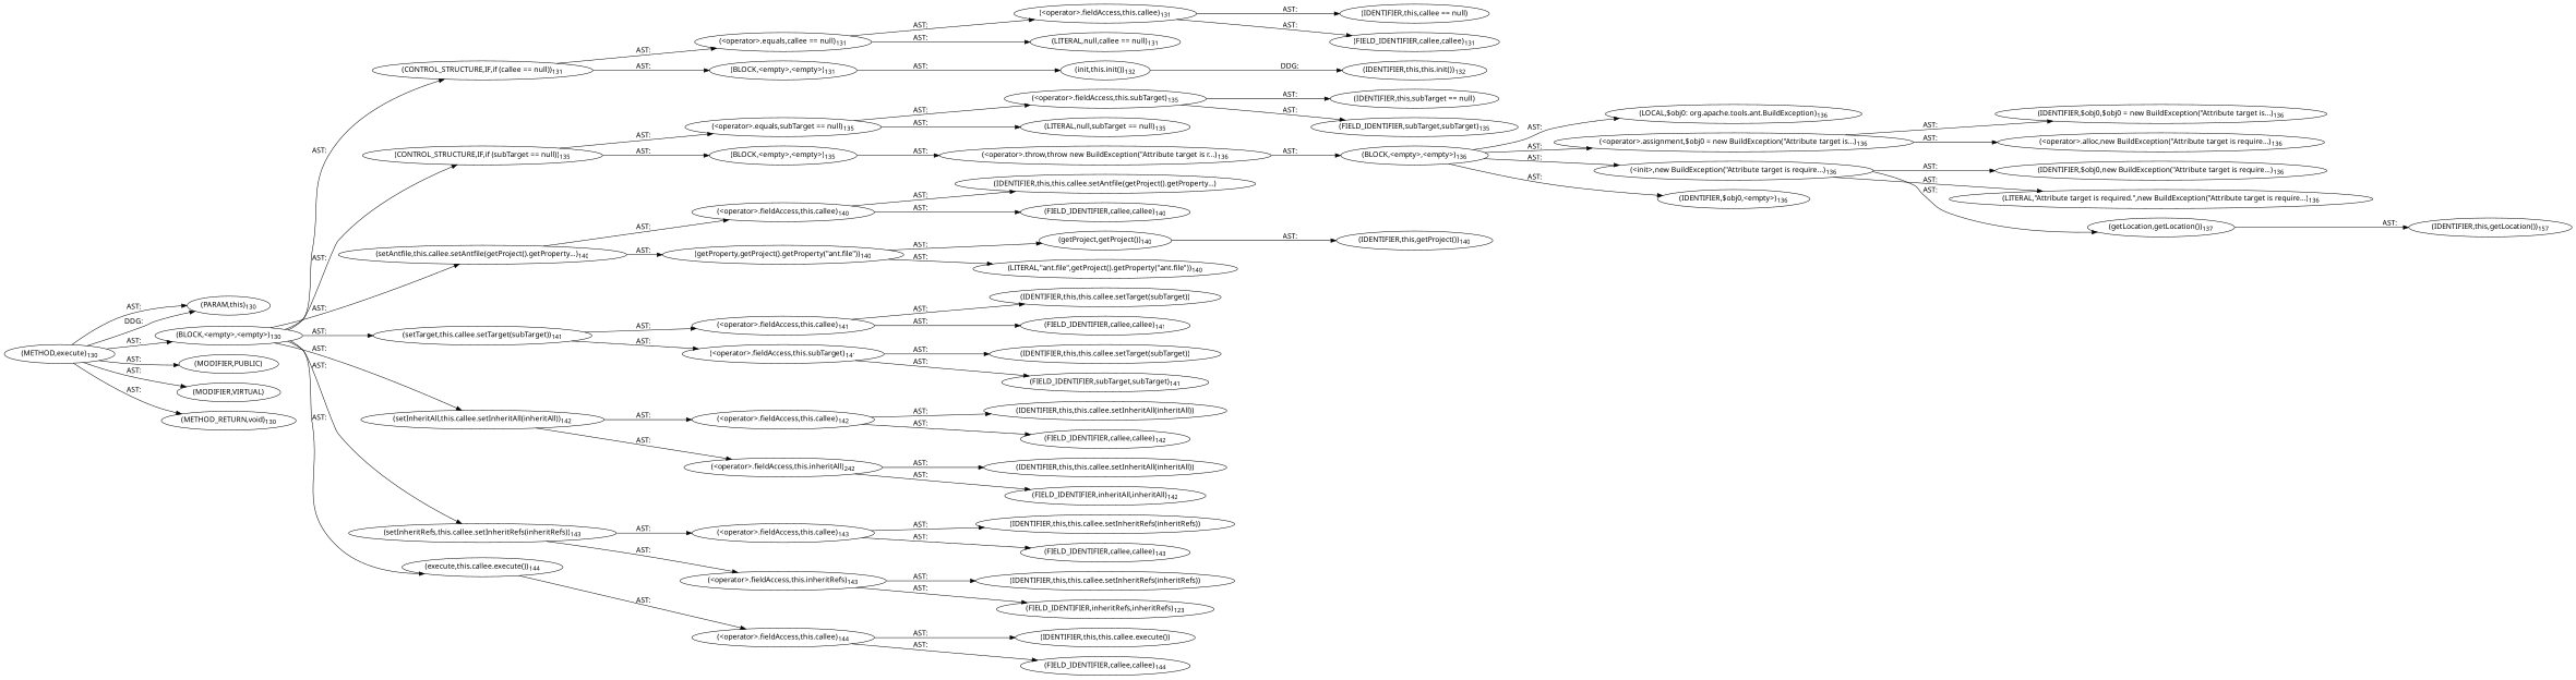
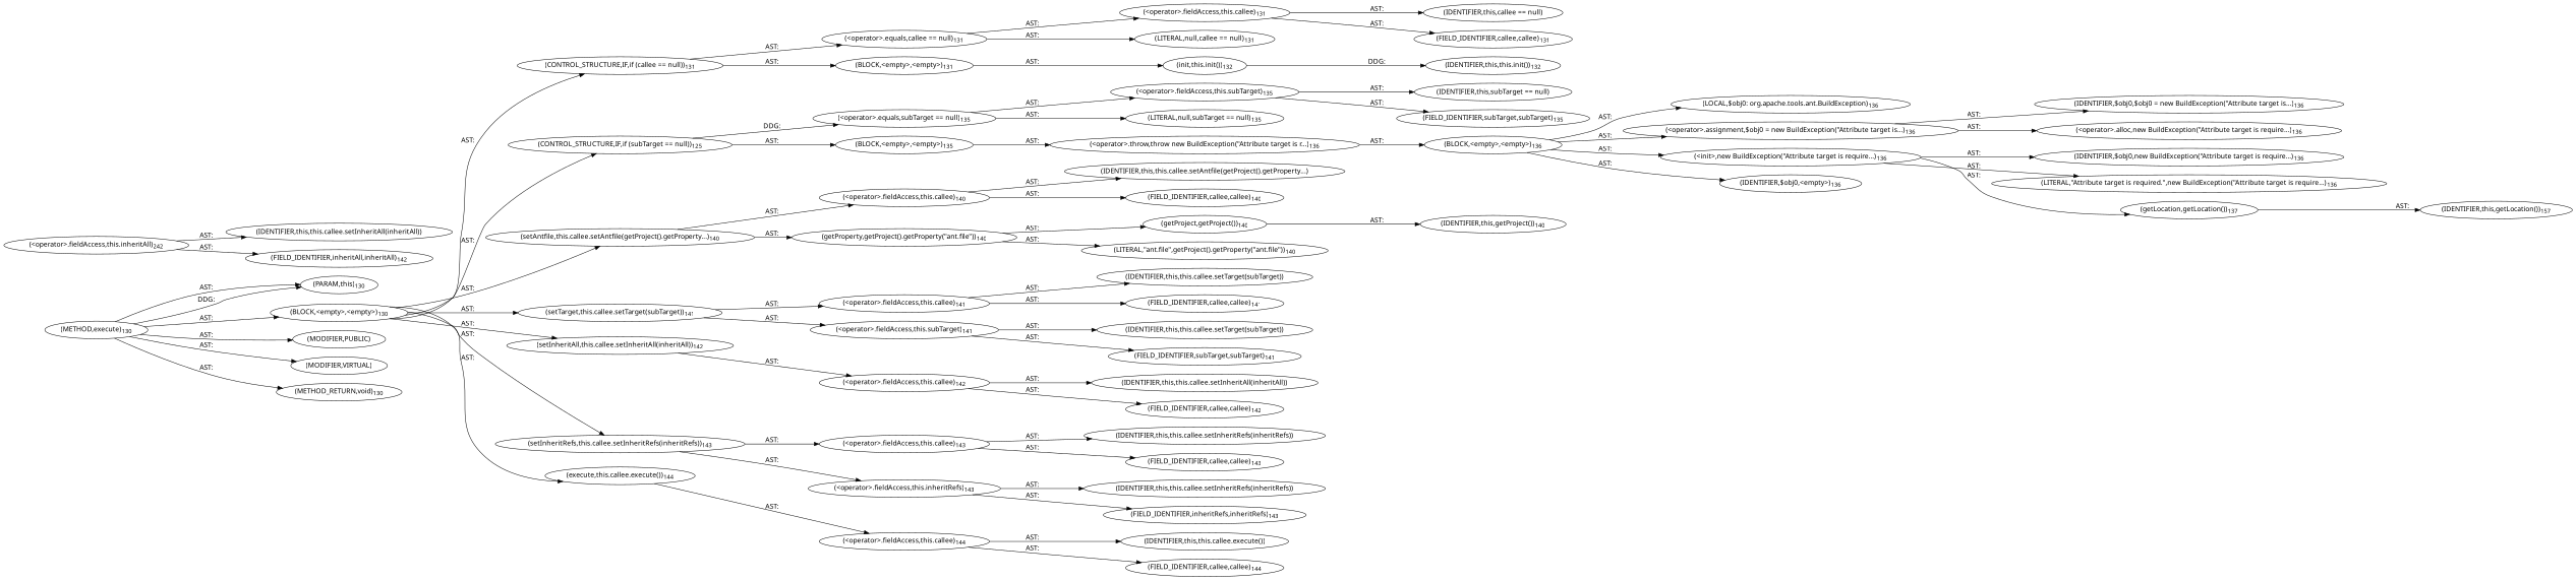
  digraph {
    fontname="Noto Sans"
    rankdir=LR
    node [fontname="Noto Sans"]
    edge [fontname="Noto Sans"]
    n1 [label=<(METHOD,execute)<SUB>130</SUB>>]
    n2 [label=<(PARAM,this)<SUB>130</SUB>>]
    n3 [label=<(BLOCK,&lt;empty&gt;,&lt;empty&gt;)<SUB>130</SUB>>]
    n4 [label=<(MODIFIER,PUBLIC)>]
    n5 [label=<(MODIFIER,VIRTUAL)>]
    n6 [label=<(METHOD_RETURN,void)<SUB>130</SUB>>]
    n7 [label=<(CONTROL_STRUCTURE,IF,if (callee == null))<SUB>131</SUB>>]
-   n8 [label=<(CONTROL_STRUCTURE,IF,if (subTarget == null))<SUB>135</SUB>>]
+   n8 [label=<(CONTROL_STRUCTURE,IF,if (subTarget == null))<SUB>125</SUB>>]
    n9 [label=<(setAntfile,this.callee.setAntfile(getProject().getProperty...)<SUB>140</SUB>>]
    n10 [label=<(setTarget,this.callee.setTarget(subTarget))<SUB>141</SUB>>]
    n11 [label=<(setInheritAll,this.callee.setInheritAll(inheritAll))<SUB>142</SUB>>]
    n12 [label=<(setInheritRefs,this.callee.setInheritRefs(inheritRefs))<SUB>143</SUB>>]
    n13 [label=<(execute,this.callee.execute())<SUB>144</SUB>>]
    n14 [label=<(&lt;operator&gt;.equals,callee == null)<SUB>131</SUB>>]
    n15 [label=<(BLOCK,&lt;empty&gt;,&lt;empty&gt;)<SUB>131</SUB>>]
    n16 [label=<(&lt;operator&gt;.equals,subTarget == null)<SUB>135</SUB>>]
    n17 [label=<(BLOCK,&lt;empty&gt;,&lt;empty&gt;)<SUB>135</SUB>>]
    n18 [label=<(&lt;operator&gt;.fieldAccess,this.callee)<SUB>140</SUB>>]
    n19 [label=<(getProperty,getProject().getProperty(&quot;ant.file&quot;))<SUB>140</SUB>>]
    n20 [label=<(&lt;operator&gt;.fieldAccess,this.callee)<SUB>141</SUB>>]
    n21 [label=<(&lt;operator&gt;.fieldAccess,this.subTarget)<SUB>141</SUB>>]
    n22 [label=<(&lt;operator&gt;.fieldAccess,this.callee)<SUB>142</SUB>>]
    n23 [label=<(&lt;operator&gt;.fieldAccess,this.inheritAll)<SUB>242</SUB>>]
    n24 [label=<(&lt;operator&gt;.fieldAccess,this.callee)<SUB>143</SUB>>]
    n25 [label=<(&lt;operator&gt;.fieldAccess,this.inheritRefs)<SUB>143</SUB>>]
    n26 [label=<(&lt;operator&gt;.fieldAccess,this.callee)<SUB>144</SUB>>]
    n27 [label=<(&lt;operator&gt;.fieldAccess,this.callee)<SUB>131</SUB>>]
    n28 [label=<(LITERAL,null,callee == null)<SUB>131</SUB>>]
    n29 [label=<(init,this.init())<SUB>132</SUB>>]
    n30 [label=<(IDENTIFIER,this,callee == null)>]
    n31 [label=<(FIELD_IDENTIFIER,callee,callee)<SUB>131</SUB>>]
    n32 [label=<(IDENTIFIER,this,this.init())<SUB>132</SUB>>]
    n33 [label=<(&lt;operator&gt;.fieldAccess,this.subTarget)<SUB>135</SUB>>]
    n34 [label=<(LITERAL,null,subTarget == null)<SUB>135</SUB>>]
    n35 [label=<(&lt;operator&gt;.throw,throw new BuildException(&quot;Attribute target is r...)<SUB>136</SUB>>]
    n36 [label=<(IDENTIFIER,this,subTarget == null)>]
    n37 [label=<(FIELD_IDENTIFIER,subTarget,subTarget)<SUB>135</SUB>>]
    n38 [label=<(BLOCK,&lt;empty&gt;,&lt;empty&gt;)<SUB>136</SUB>>]
    n39 [label=<(LOCAL,$obj0: org.apache.tools.ant.BuildException)<SUB>136</SUB>>]
    n40 [label=<(&lt;operator&gt;.assignment,$obj0 = new BuildException(&quot;Attribute target is...)<SUB>136</SUB>>]
    n41 [label=<(&lt;init&gt;,new BuildException(&quot;Attribute target is require...)<SUB>136</SUB>>]
    n42 [label=<(IDENTIFIER,$obj0,&lt;empty&gt;)<SUB>136</SUB>>]
    n43 [label=<(IDENTIFIER,$obj0,$obj0 = new BuildException(&quot;Attribute target is...)<SUB>136</SUB>>]
    n44 [label=<(&lt;operator&gt;.alloc,new BuildException(&quot;Attribute target is require...)<SUB>136</SUB>>]
    n45 [label=<(IDENTIFIER,$obj0,new BuildException(&quot;Attribute target is require...)<SUB>136</SUB>>]
    n46 [label=<(LITERAL,&quot;Attribute target is required.&quot;,new BuildException(&quot;Attribute target is require...)<SUB>136</SUB>>]
    n47 [label=<(getLocation,getLocation())<SUB>137</SUB>>]
    n48 [label=<(IDENTIFIER,this,getLocation())<SUB>157</SUB>>]
    n49 [label=<(IDENTIFIER,this,this.callee.setAntfile(getProject().getProperty...)>]
    n50 [label=<(FIELD_IDENTIFIER,callee,callee)<SUB>140</SUB>>]
    n51 [label=<(getProject,getProject())<SUB>140</SUB>>]
    n52 [label=<(LITERAL,&quot;ant.file&quot;,getProject().getProperty(&quot;ant.file&quot;))<SUB>140</SUB>>]
    n53 [label=<(IDENTIFIER,this,getProject())<SUB>140</SUB>>]
    n54 [label=<(IDENTIFIER,this,this.callee.setTarget(subTarget))>]
    n55 [label=<(FIELD_IDENTIFIER,callee,callee)<SUB>141</SUB>>]
    n56 [label=<(IDENTIFIER,this,this.callee.setTarget(subTarget))>]
    n57 [label=<(FIELD_IDENTIFIER,subTarget,subTarget)<SUB>141</SUB>>]
    n58 [label=<(IDENTIFIER,this,this.callee.setInheritAll(inheritAll))>]
    n59 [label=<(FIELD_IDENTIFIER,callee,callee)<SUB>142</SUB>>]
    n60 [label=<(IDENTIFIER,this,this.callee.setInheritAll(inheritAll))>]
    n61 [label=<(FIELD_IDENTIFIER,inheritAll,inheritAll)<SUB>142</SUB>>]
    n62 [label=<(IDENTIFIER,this,this.callee.setInheritRefs(inheritRefs))>]
    n63 [label=<(FIELD_IDENTIFIER,callee,callee)<SUB>143</SUB>>]
    n64 [label=<(IDENTIFIER,this,this.callee.setInheritRefs(inheritRefs))>]
-   n65 [label=<(FIELD_IDENTIFIER,inheritRefs,inheritRefs)<SUB>123</SUB>>]
+   n65 [label=<(FIELD_IDENTIFIER,inheritRefs,inheritRefs)<SUB>143</SUB>>]
    n66 [label=<(IDENTIFIER,this,this.callee.execute())>]
    n67 [label=<(FIELD_IDENTIFIER,callee,callee)<SUB>144</SUB>>]
    n1 -> n2 [label="AST: "]
    n1 -> n2 [label="DDG: "]
    n1 -> n3 [label="AST: "]
    n1 -> n4 [label="AST: "]
    n1 -> n5 [label="AST: "]
    n1 -> n6 [label="AST: "]
    n3 -> n7 [label="AST: "]
    n3 -> n8 [label="AST: "]
    n3 -> n9 [label="AST: "]
    n3 -> n10 [label="AST: "]
    n3 -> n11 [label="AST: "]
    n3 -> n12 [label="AST: "]
    n3 -> n13 [label="AST: "]
    n7 -> n14 [label="AST: "]
    n7 -> n15 [label="AST: "]
-   n8 -> n16 [label="AST: "]
+   n8 -> n16 [label="DDG: "]
    n8 -> n17 [label="AST: "]
    n9 -> n18 [label="AST: "]
    n9 -> n19 [label="AST: "]
    n10 -> n20 [label="AST: "]
    n10 -> n21 [label="AST: "]
    n11 -> n22 [label="AST: "]
-   n11 -> n23 [label="AST: "]
    n12 -> n24 [label="AST: "]
    n12 -> n25 [label="AST: "]
    n13 -> n26 [label="AST: "]
    n14 -> n27 [label="AST: "]
    n14 -> n28 [label="AST: "]
    n15 -> n29 [label="AST: "]
    n16 -> n33 [label="AST: "]
    n16 -> n34 [label="AST: "]
    n17 -> n35 [label="AST: "]
    n18 -> n49 [label="AST: "]
    n18 -> n50 [label="AST: "]
    n19 -> n51 [label="AST: "]
    n19 -> n52 [label="AST: "]
    n20 -> n54 [label="AST: "]
    n20 -> n55 [label="AST: "]
    n21 -> n56 [label="AST: "]
    n21 -> n57 [label="AST: "]
    n22 -> n58 [label="AST: "]
    n22 -> n59 [label="AST: "]
    n23 -> n60 [label="AST: "]
    n23 -> n61 [label="AST: "]
    n24 -> n62 [label="AST: "]
    n24 -> n63 [label="AST: "]
    n25 -> n64 [label="AST: "]
    n25 -> n65 [label="AST: "]
    n26 -> n66 [label="AST: "]
    n26 -> n67 [label="AST: "]
    n27 -> n30 [label="AST: "]
    n27 -> n31 [label="AST: "]
    n29 -> n32 [label="DDG: "]
    n33 -> n36 [label="AST: "]
    n33 -> n37 [label="AST: "]
    n35 -> n38 [label="AST: "]
    n38 -> n39 [label="AST: "]
    n38 -> n40 [label="AST: "]
    n38 -> n41 [label="AST: "]
    n38 -> n42 [label="AST: "]
    n40 -> n43 [label="AST: "]
    n40 -> n44 [label="AST: "]
    n41 -> n45 [label="AST: "]
    n41 -> n46 [label="AST: "]
    n41 -> n47 [label="AST: "]
    n47 -> n48 [label="AST: "]
    n51 -> n53 [label="AST: "]
  }
